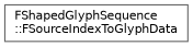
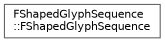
  digraph {
    rankdir=LR
-   n1 [color=grey40 fillcolor=white fontname=Helvetica fontsize=10 height=0.2 label="FShapedGlyphSequence\l::FSourceIndexToGlyphData" shape=box style=filled width=0.4]
+   n1 [color=grey40 fillcolor=white fontname=Helvetica fontsize=10 height=0.2 label="FShapedGlyphSequence\l::FShapedGlyphSequence" shape=box style=filled width=0.4]
  }
